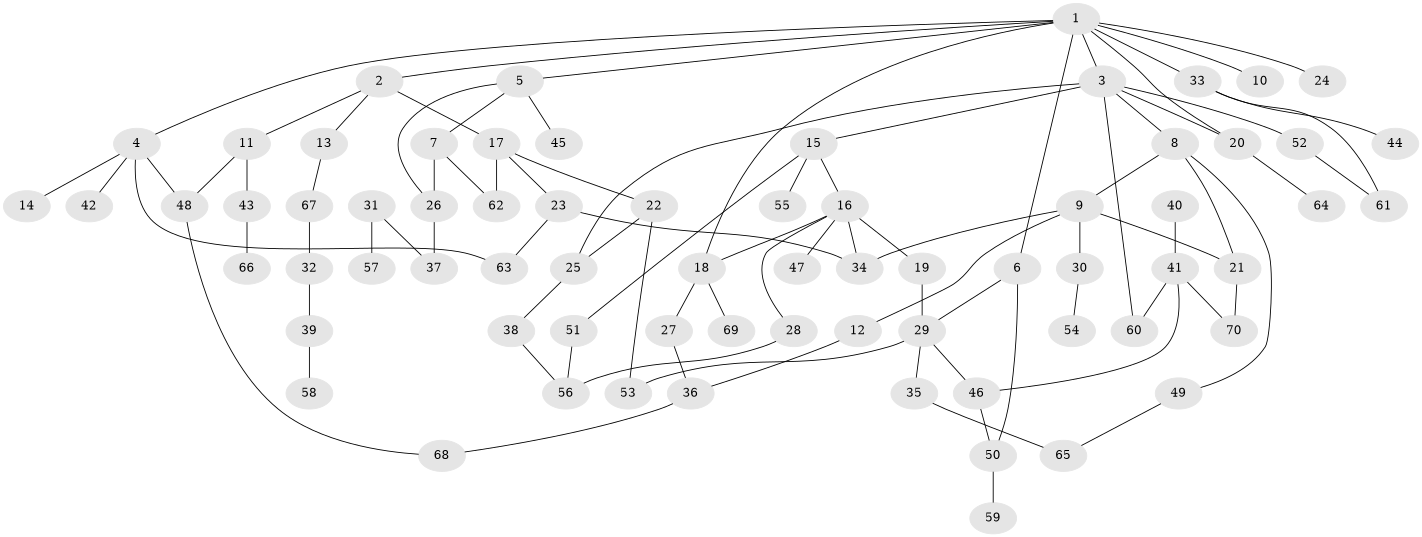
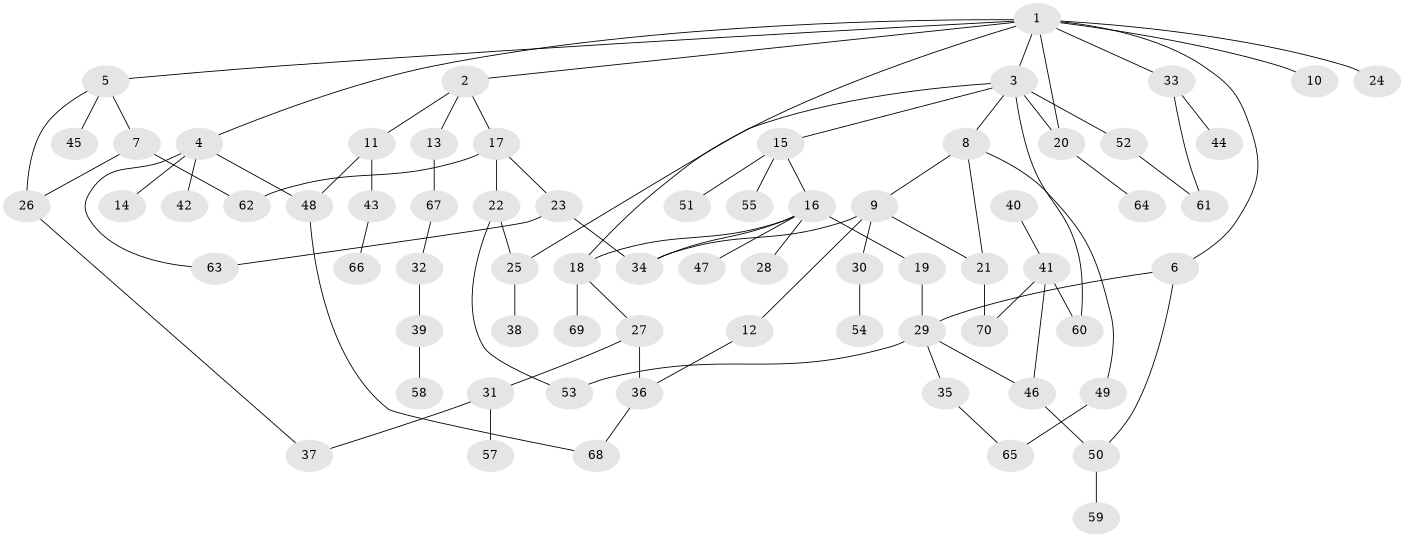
  graph {
    node [color=gray90 style=filled]
    1
    2
    3
    4
    5
    6
    10
    18
    20
    24
    33
    11
    13
    17
    8
    15
    25
    52
    60
    14
    42
    48
    63
    7
    26
    45
    29
    50
    27
    69
    64
    44
    61
    43
    67
    62
    22
    23
    9
    21
    49
    16
    51
    55
    38
    68
    37
    53
    35
    46
    59
    12
    30
    34
    70
    65
    36
    54
    66
    32
    19
    28
    47
-   56
    31
    39
    57
    40
    41
    58
    1 -- 2
    1 -- 3
    1 -- 4
    1 -- 5
    1 -- 6
    1 -- 10
    1 -- 18
    1 -- 20
    1 -- 24
    1 -- 33
    2 -- 11
    2 -- 13
    2 -- 17
    3 -- 20
    3 -- 8
    3 -- 15
    3 -- 25
    3 -- 52
    3 -- 60
    4 -- 14
    4 -- 42
    4 -- 48
    4 -- 63
    5 -- 7
    5 -- 26
    5 -- 45
    6 -- 29
    6 -- 50
    18 -- 27
    18 -- 69
    20 -- 64
    33 -- 44
    33 -- 61
    11 -- 48
    11 -- 43
    13 -- 67
    17 -- 62
    17 -- 22
    17 -- 23
    8 -- 9
    8 -- 21
    8 -- 49
    15 -- 16
    15 -- 51
    15 -- 55
    25 -- 38
    52 -- 61
    48 -- 68
    7 -- 26
    7 -- 62
    26 -- 37
    29 -- 53
    29 -- 35
    29 -- 46
    50 -- 59
    27 -- 36
+   27 -- 31
    43 -- 66
    67 -- 32
    22 -- 25
    22 -- 53
    23 -- 63
    23 -- 34
    9 -- 21
    9 -- 12
    9 -- 30
    9 -- 34
    21 -- 70
    49 -- 65
    16 -- 18
    16 -- 34
    16 -- 19
    16 -- 28
    16 -- 47
-   51 -- 56
-   38 -- 56
    35 -- 65
    46 -- 50
    12 -- 36
    30 -- 54
    36 -- 68
    32 -- 39
    19 -- 29
-   28 -- 56
    31 -- 37
    31 -- 57
    39 -- 58
    40 -- 41
    41 -- 60
    41 -- 46
    41 -- 70
  }
